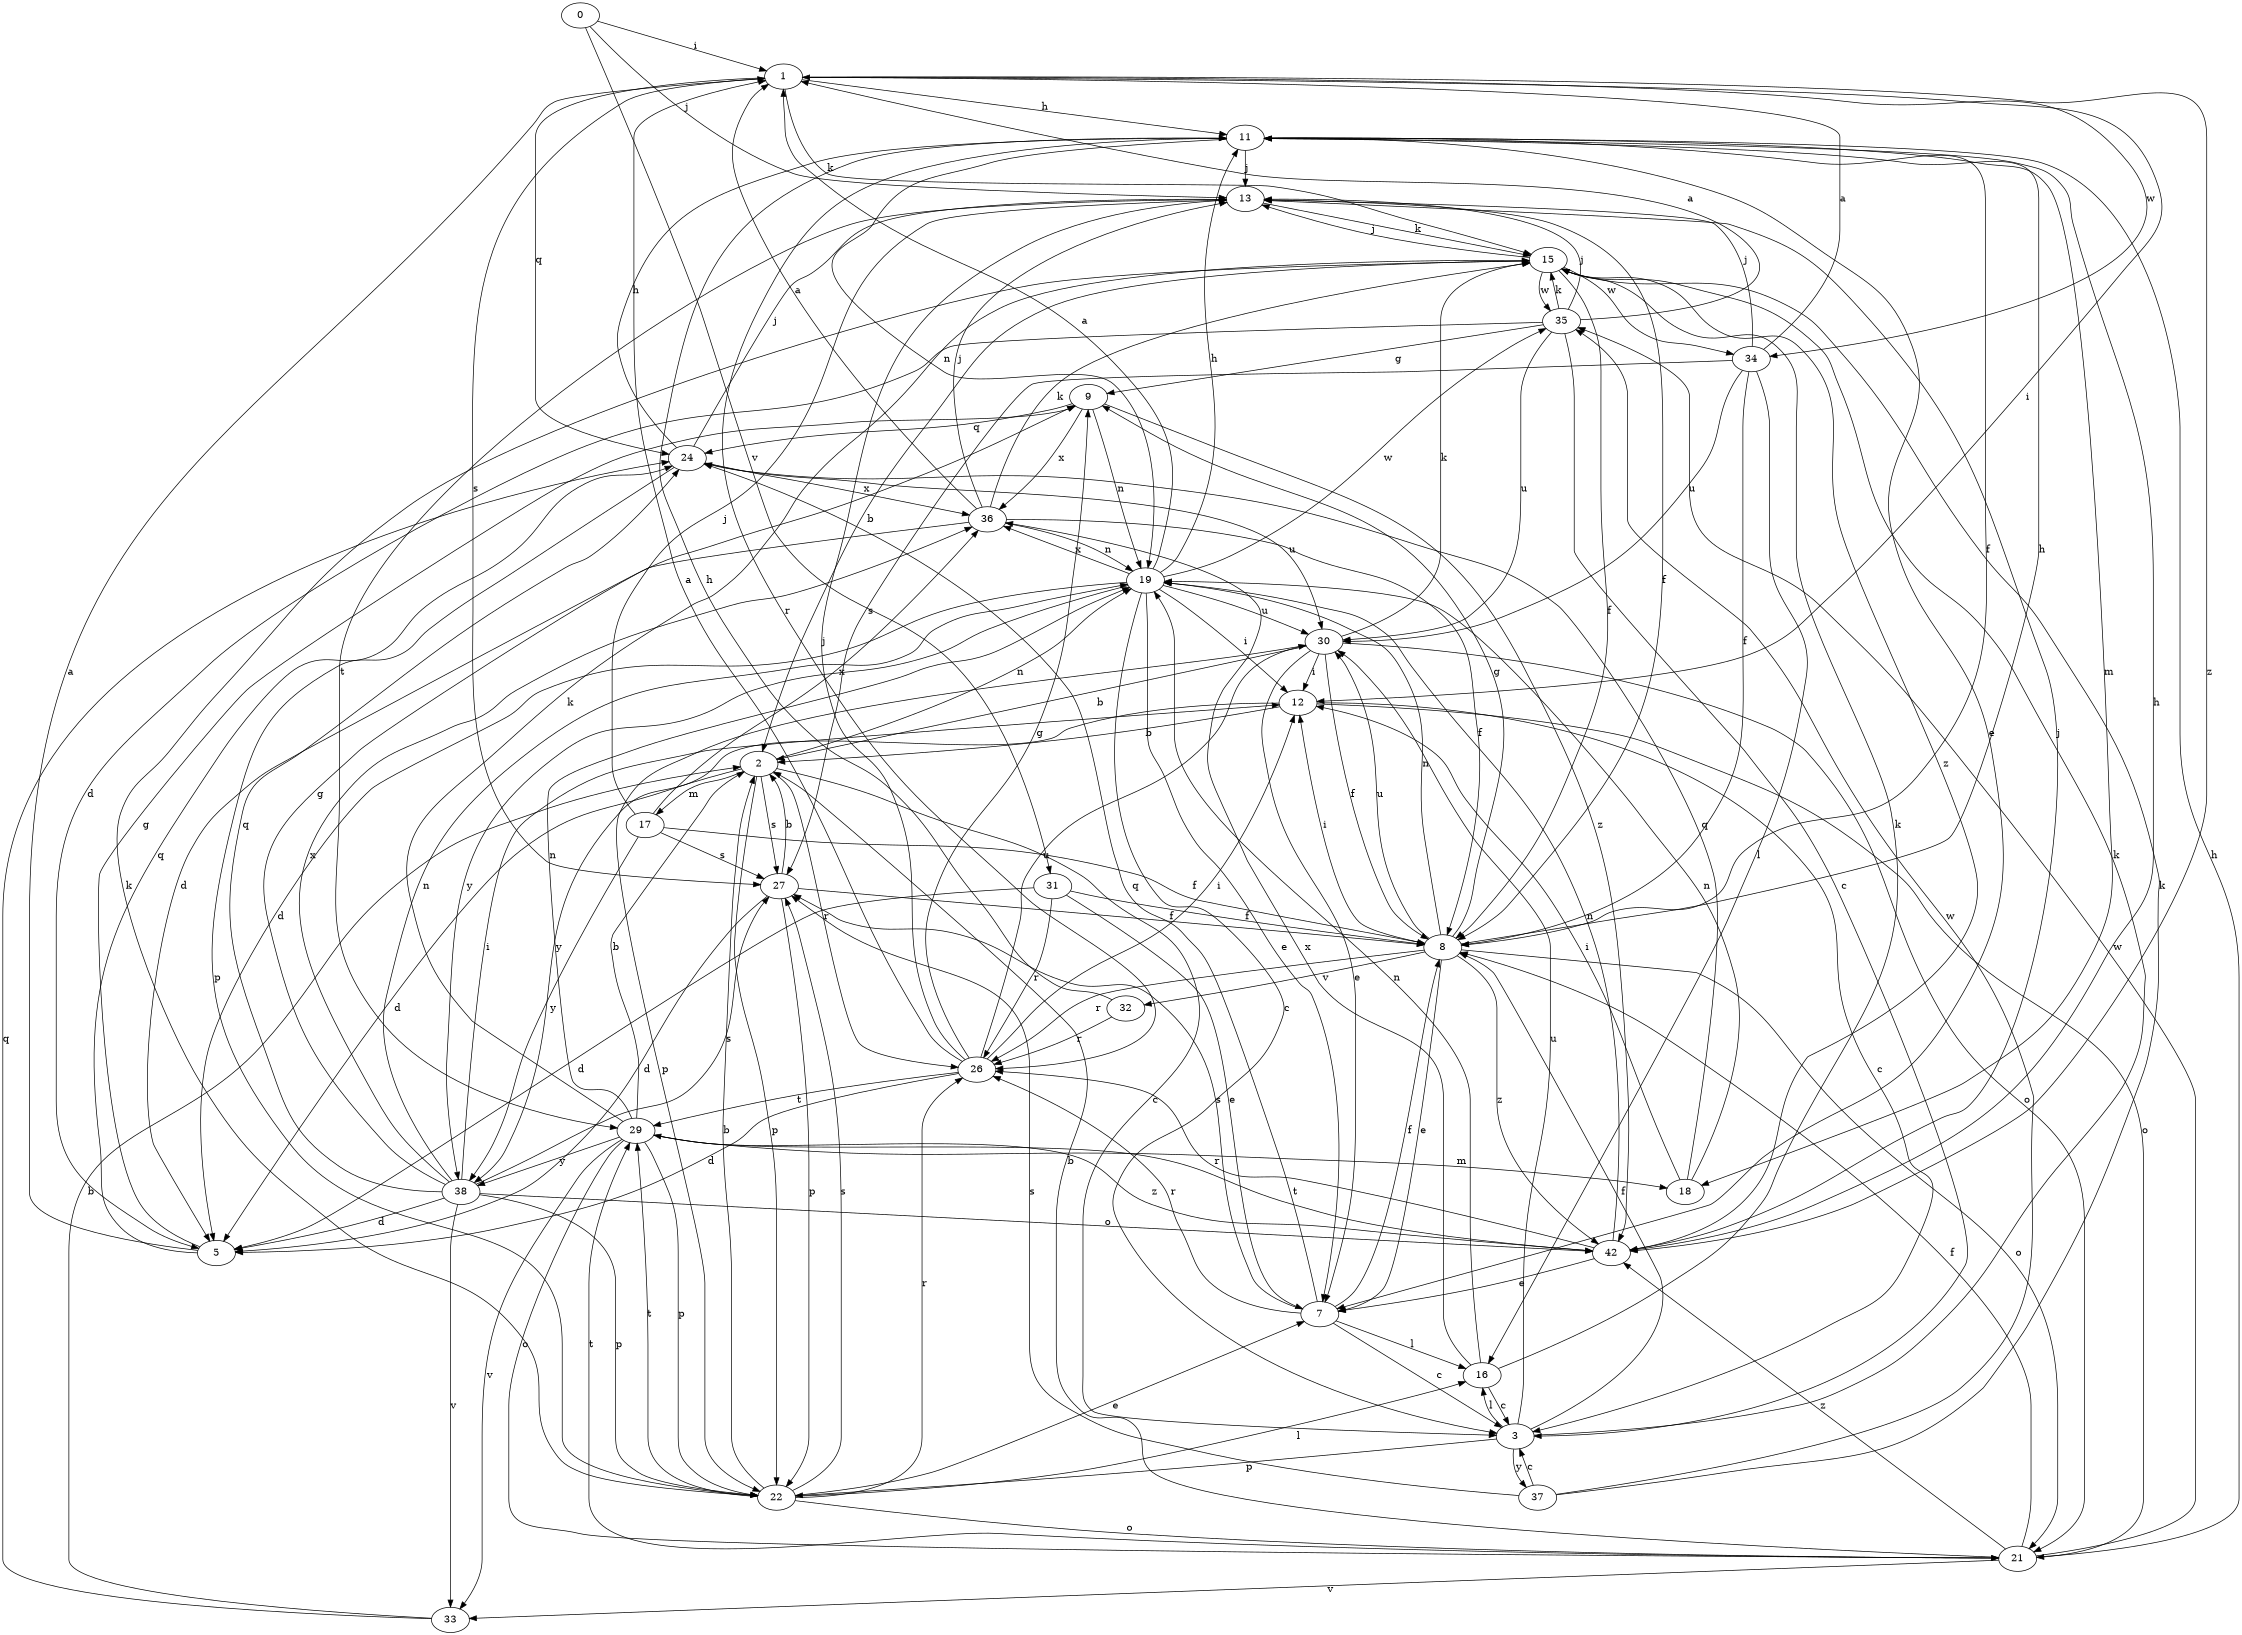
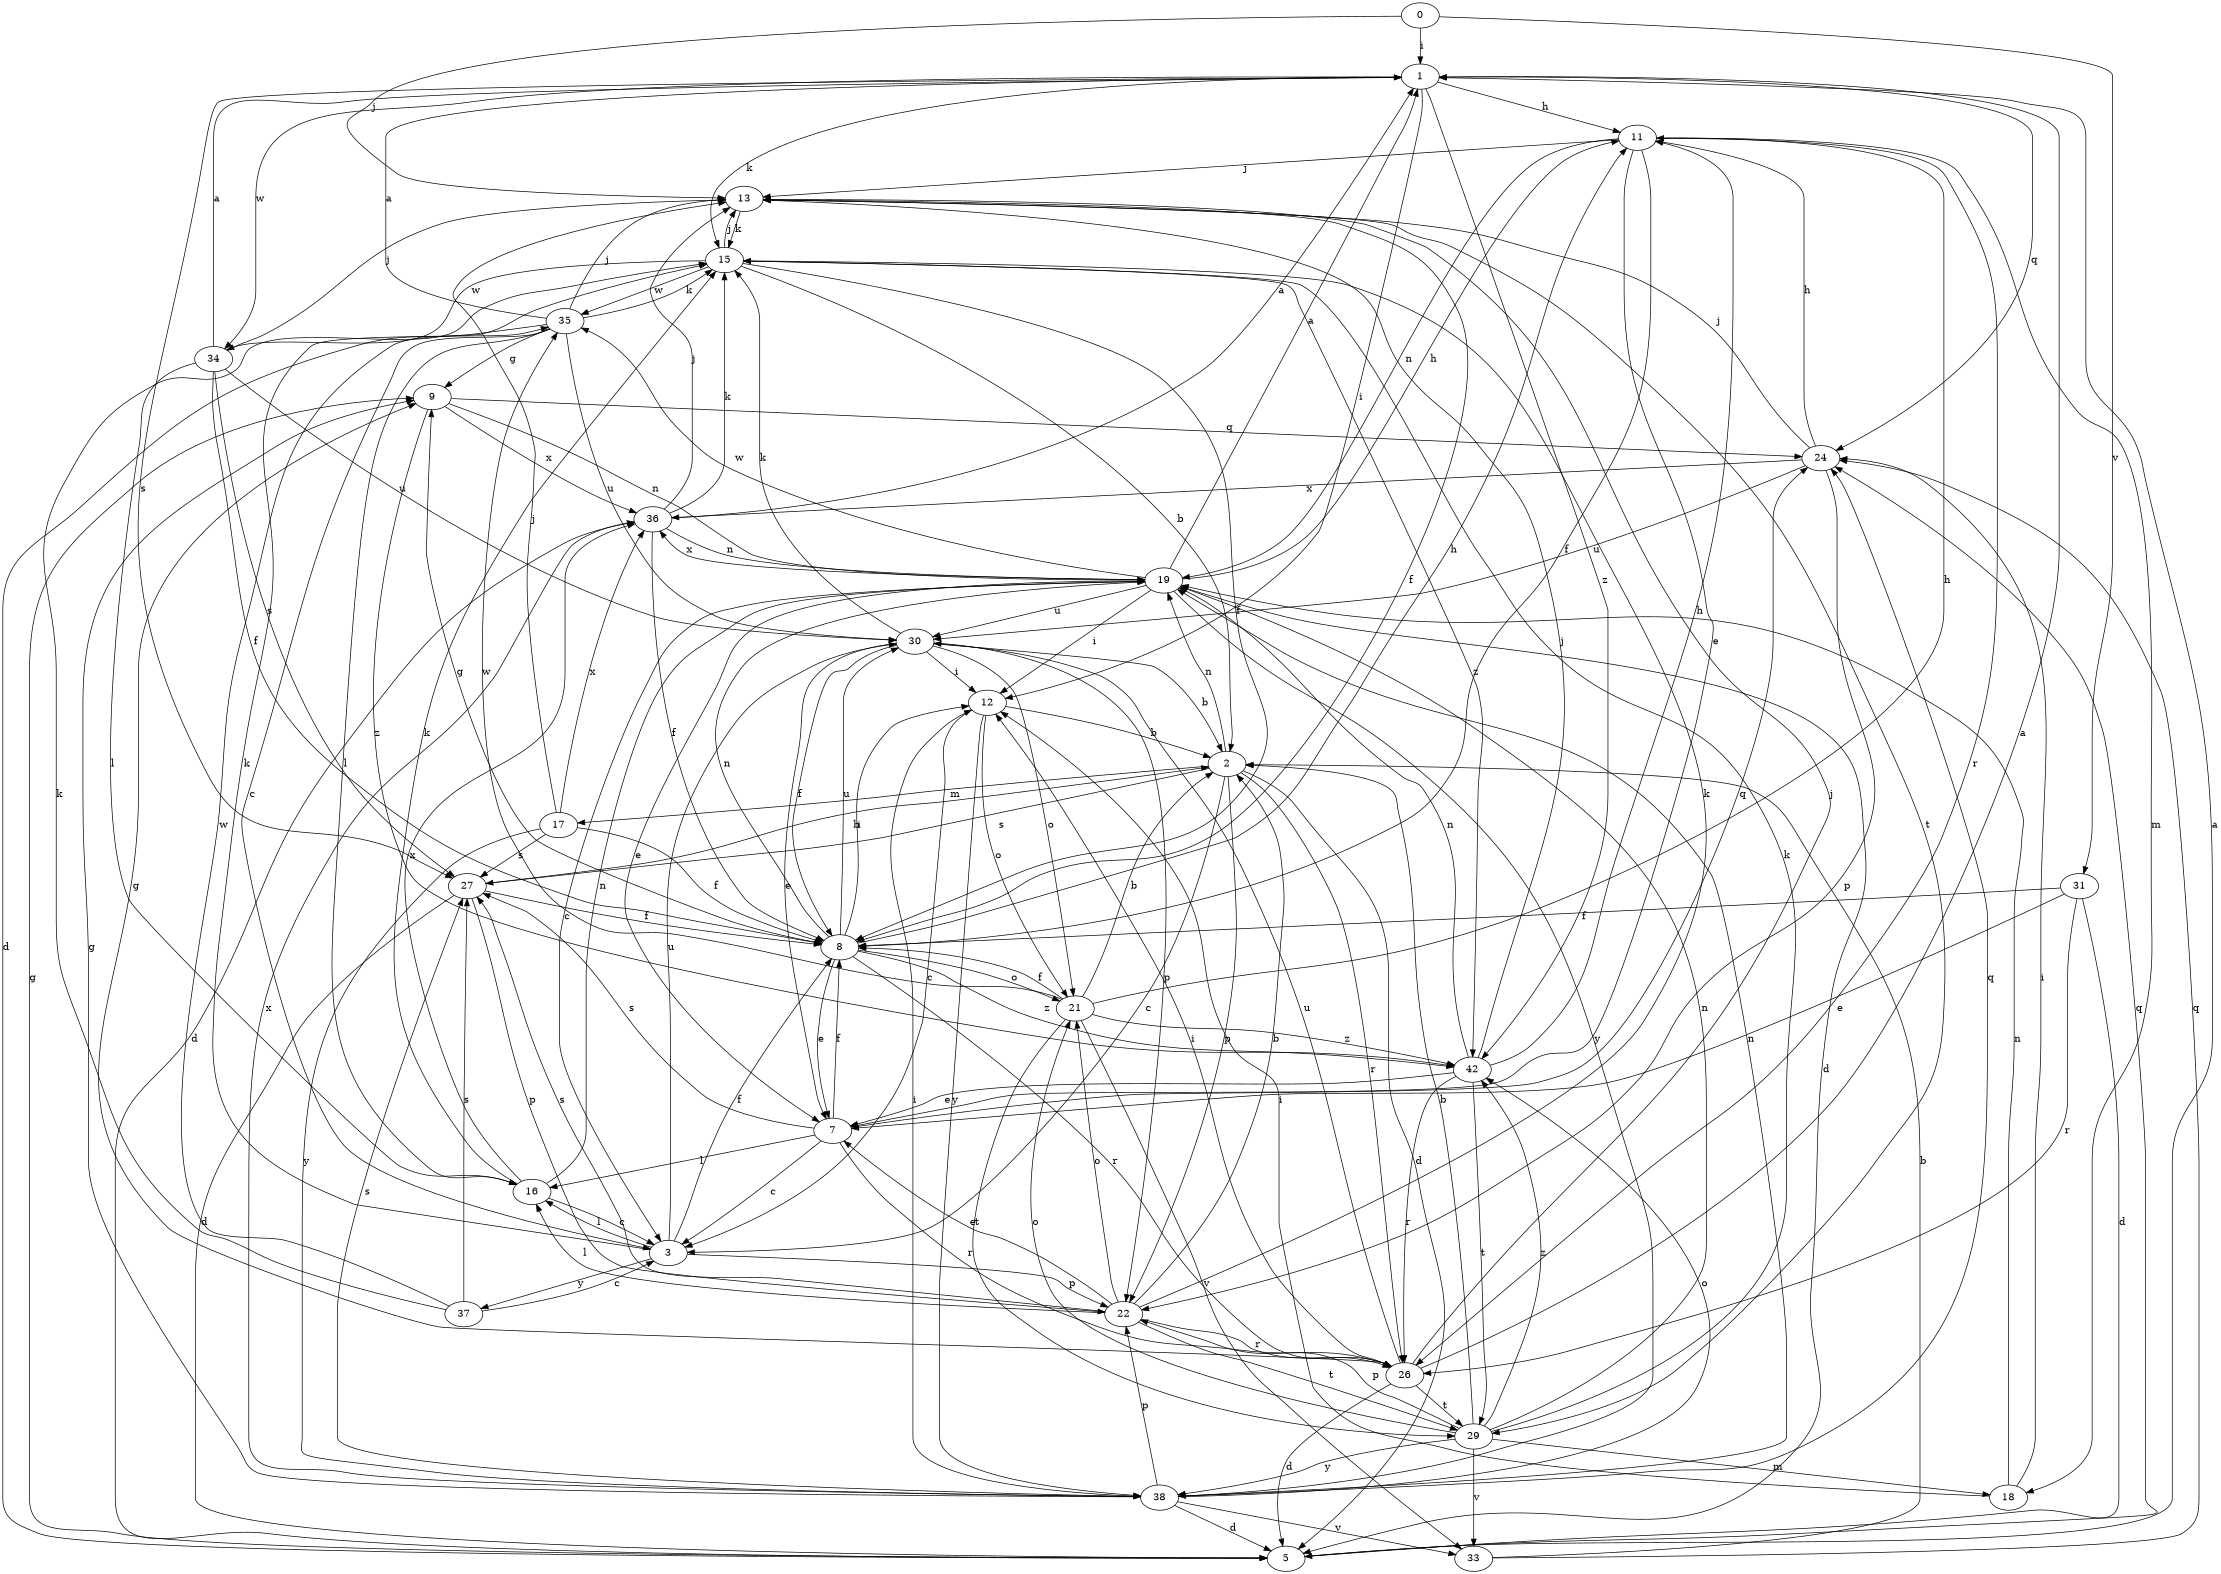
  strict digraph {
    0
    1
    13
    31
    11
    12
    15
    24
    27
    34
    42
    8
    29
    5
    26
    7
    19
    18
    2
    3
    21
    38
    35
    22
    30
    36
    16
    17
    37
    9
-   32
    33
    0 -> 1 [label=i]
    0 -> 13 [label=j]
    0 -> 31 [label=v]
    1 -> 11 [label=h]
    1 -> 12 [label=i]
    1 -> 15 [label=k]
    1 -> 24 [label=q]
    1 -> 27 [label=s]
    1 -> 34 [label=w]
    1 -> 42 [label=z]
    13 -> 15 [label=k]
    13 -> 8 [label=f]
    13 -> 29 [label=t]
    31 -> 8 [label=f]
    31 -> 5 [label=d]
    31 -> 26 [label=r]
    31 -> 7 [label=e]
    11 -> 13 [label=j]
    11 -> 8 [label=f]
    11 -> 26 [label=r]
    11 -> 7 [label=e]
    11 -> 19 [label=n]
    11 -> 18 [label=m]
    12 -> 2 [label=b]
    12 -> 3 [label=c]
    12 -> 21 [label=o]
    12 -> 38 [label=y]
    15 -> 13 [label=j]
    15 -> 34 [label=w]
    15 -> 42 [label=z]
    15 -> 8 [label=f]
    15 -> 2 [label=b]
    15 -> 35 [label=w]
    24 -> 13 [label=j]
    24 -> 11 [label=h]
    24 -> 22 [label=p]
    24 -> 30 [label=u]
    24 -> 36 [label=x]
    27 -> 8 [label=f]
    27 -> 5 [label=d]
    27 -> 2 [label=b]
    27 -> 22 [label=p]
    34 -> 1 [label=a]
    34 -> 13 [label=j]
    34 -> 27 [label=s]
    34 -> 8 [label=f]
    34 -> 30 [label=u]
    34 -> 16 [label=l]
    42 -> 13 [label=j]
    42 -> 11 [label=h]
    42 -> 29 [label=t]
    42 -> 26 [label=r]
    42 -> 7 [label=e]
    42 -> 19 [label=n]
    8 -> 11 [label=h]
    8 -> 12 [label=i]
    8 -> 42 [label=z]
    8 -> 26 [label=r]
    8 -> 7 [label=e]
    8 -> 19 [label=n]
    8 -> 21 [label=o]
    8 -> 30 [label=u]
    8 -> 9 [label=g]
-   8 -> 32 [label=v]
    29 -> 15 [label=k]
    29 -> 42 [label=z]
    29 -> 19 [label=n]
    29 -> 18 [label=m]
    29 -> 2 [label=b]
    29 -> 21 [label=o]
    29 -> 38 [label=y]
    29 -> 22 [label=p]
    29 -> 33 [label=v]
    5 -> 1 [label=a]
    5 -> 24 [label=q]
    5 -> 9 [label=g]
    26 -> 1 [label=a]
    26 -> 13 [label=j]
    26 -> 12 [label=i]
    26 -> 29 [label=t]
    26 -> 5 [label=d]
    26 -> 30 [label=u]
    26 -> 9 [label=g]
    7 -> 24 [label=q]
    7 -> 27 [label=s]
    7 -> 8 [label=f]
    7 -> 26 [label=r]
    7 -> 3 [label=c]
    7 -> 16 [label=l]
    19 -> 1 [label=a]
    19 -> 11 [label=h]
    19 -> 12 [label=i]
    19 -> 5 [label=d]
    19 -> 7 [label=e]
    19 -> 3 [label=c]
    19 -> 38 [label=y]
    19 -> 35 [label=w]
    19 -> 30 [label=u]
    19 -> 36 [label=x]
    18 -> 12 [label=i]
-   18 -> 24 [label=q]
+   18 -> 24 [label=i]
    18 -> 19 [label=n]
    2 -> 27 [label=s]
    2 -> 5 [label=d]
    2 -> 26 [label=r]
    2 -> 19 [label=n]
    2 -> 3 [label=c]
    2 -> 22 [label=p]
    2 -> 17 [label=m]
    3 -> 15 [label=k]
    3 -> 8 [label=f]
    3 -> 22 [label=p]
    3 -> 30 [label=u]
    3 -> 16 [label=l]
    3 -> 37 [label=y]
    21 -> 11 [label=h]
    21 -> 42 [label=z]
    21 -> 8 [label=f]
    21 -> 29 [label=t]
    21 -> 2 [label=b]
    21 -> 35 [label=w]
    21 -> 33 [label=v]
    38 -> 12 [label=i]
    38 -> 24 [label=q]
    38 -> 27 [label=s]
    38 -> 42 [label=o]
    38 -> 5 [label=d]
    38 -> 19 [label=n]
    38 -> 22 [label=p]
    38 -> 36 [label=x]
    38 -> 9 [label=g]
    38 -> 33 [label=v]
    35 -> 1 [label=a]
    35 -> 13 [label=j]
    35 -> 15 [label=k]
    35 -> 5 [label=d]
    35 -> 3 [label=c]
    35 -> 30 [label=u]
+   35 -> 16 [label=l]
    35 -> 9 [label=g]
    22 -> 15 [label=k]
    22 -> 27 [label=s]
    22 -> 29 [label=t]
    22 -> 26 [label=r]
    22 -> 7 [label=e]
    22 -> 2 [label=b]
    22 -> 21 [label=o]
    22 -> 16 [label=l]
    30 -> 12 [label=i]
    30 -> 15 [label=k]
    30 -> 8 [label=f]
    30 -> 7 [label=e]
    30 -> 2 [label=b]
    30 -> 21 [label=o]
    30 -> 22 [label=p]
    36 -> 1 [label=a]
    36 -> 13 [label=j]
    36 -> 15 [label=k]
    36 -> 8 [label=f]
    36 -> 5 [label=d]
    36 -> 19 [label=n]
    16 -> 15 [label=k]
    16 -> 19 [label=n]
    16 -> 3 [label=c]
    16 -> 36 [label=x]
    17 -> 13 [label=j]
    17 -> 27 [label=s]
    17 -> 8 [label=f]
    17 -> 38 [label=y]
    17 -> 36 [label=x]
    37 -> 15 [label=k]
    37 -> 27 [label=s]
    37 -> 3 [label=c]
    37 -> 35 [label=w]
    9 -> 24 [label=q]
    9 -> 42 [label=z]
    9 -> 19 [label=n]
    9 -> 36 [label=x]
-   32 -> 11 [label=h]
-   32 -> 26 [label=r]
    33 -> 24 [label=q]
    33 -> 2 [label=b]
  }
